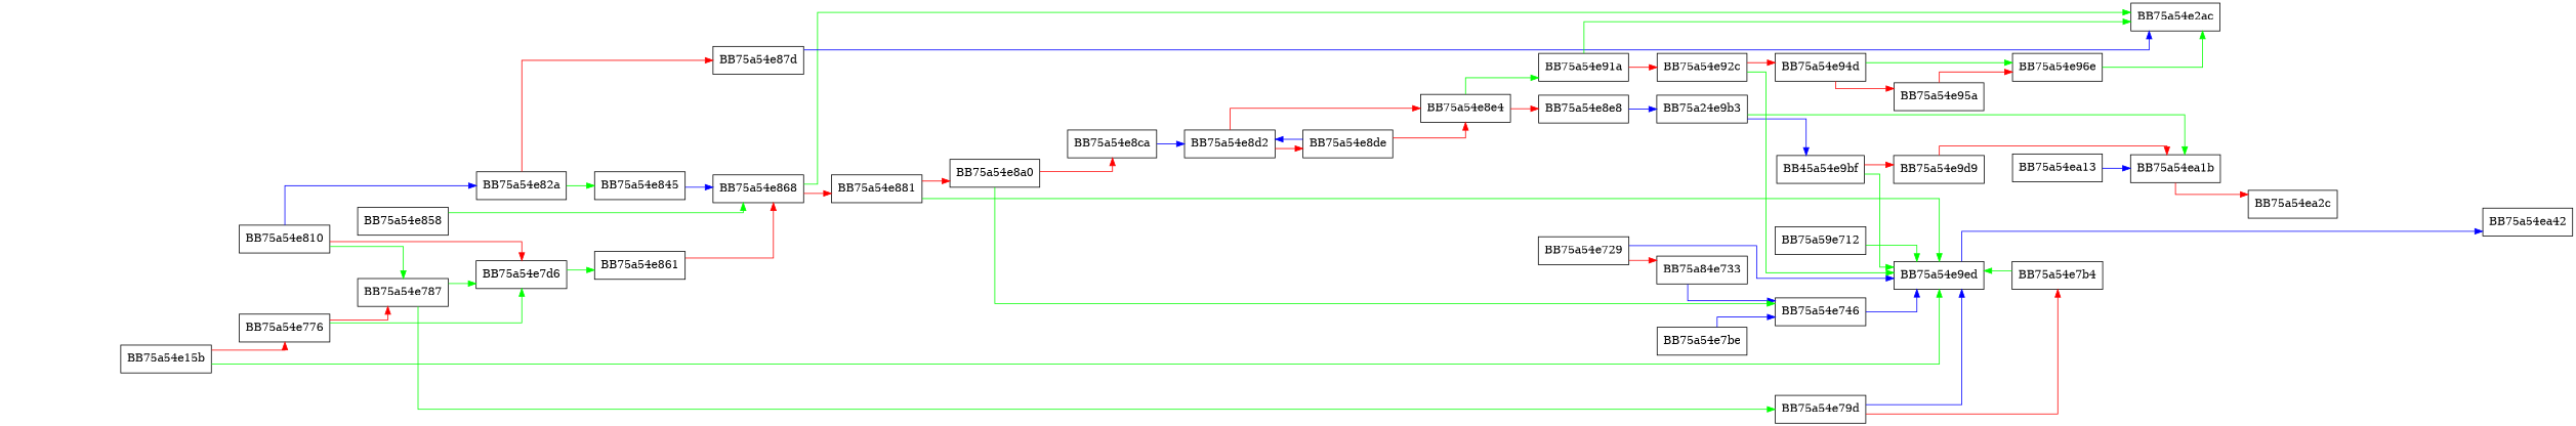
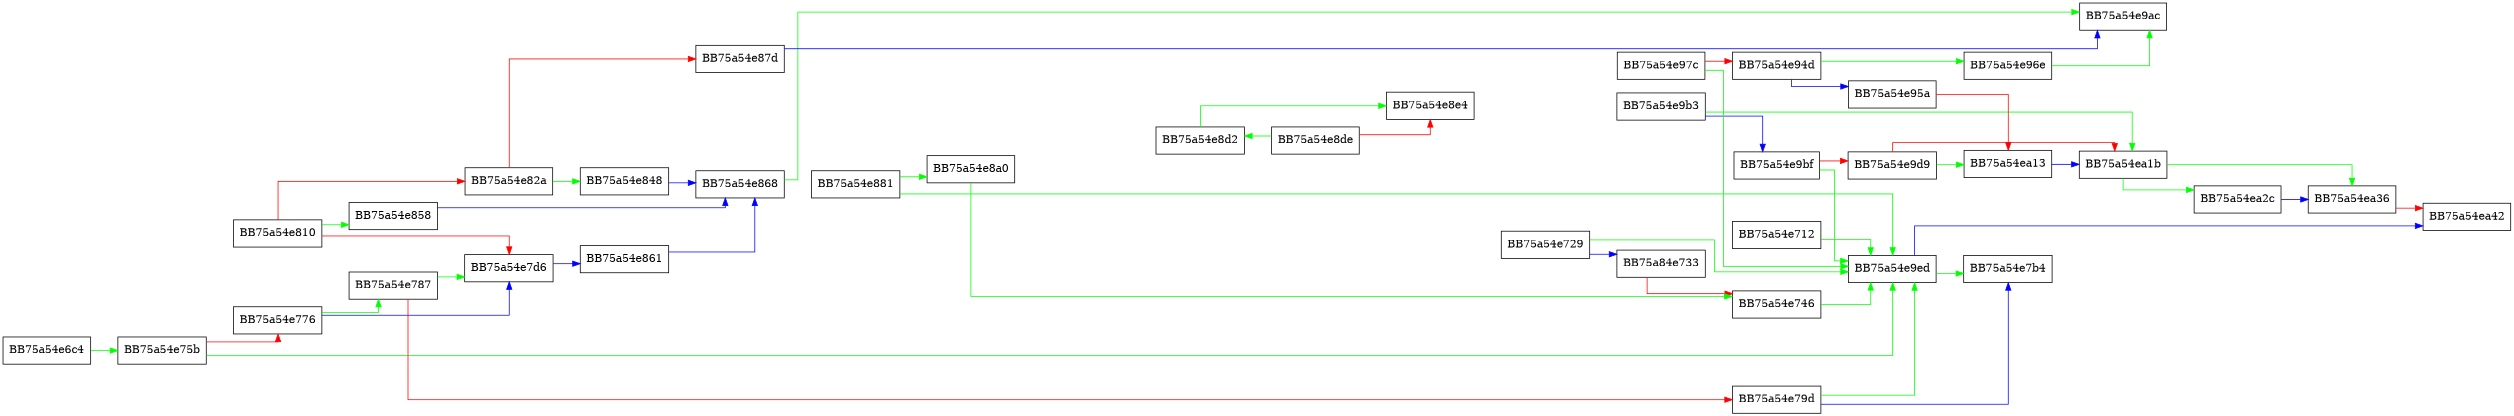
  digraph {
    rankdir=LR
    splines=ortho
    node [shape=box]
    edge [color=green]
-   BB75a54e75b [label=BB75a54e15b]
+   BB75a54e6c4
+   BB75a54e75b
    BB75a54e9ed
    BB75a54e776
-   BB75a54e712 [label=BB75a59e712]
+   BB75a54e712
    BB75a54ea42
    BB75a54e7d6
    BB75a54e787
    BB75a54e729
    n10 [label=BB75a84e733]
    BB75a54e746
    BB75a54e861
    BB75a54e79d
    BB75a54e868
    BB75a54e810
    BB75a54e858
    BB75a54e82a
    BB75a54e7b4
-   BB75a54e7be
-   BB75a54e9ac [label=BB75a54e2ac]
+   BB75a54e9ac
    BB75a54e881
-   BB75a54e848 [label=BB75a54e845]
+   BB75a54e848
    n23 [label=BB75a54e87d]
-   BB75a54e9b3 [label=BB75a24e9b3]
+   BB75a54e9b3
    BB75a54ea1b
-   BB75a54e9bf [label=BB45a54e9bf]
+   BB75a54e9bf
    BB75a54e8a0
-   BB75a54e8ca
    BB75a54e8d2
    BB75a54e8e4
    BB75a54e8de
-   BB75a54e91a
-   BB75a54e8e8
-   BB75a54e92c
+   BB75a54e92c [label=BB75a54e97c]
    BB75a54e94d
+   BB75a54ea36
    BB75a54ea2c
    BB75a54e9d9
    BB75a54e96e
    BB75a54e95a
    BB75a54ea13
+   BB75a54e6c4 -> BB75a54e75b
    BB75a54e75b -> BB75a54e9ed
    BB75a54e75b -> BB75a54e776 [color=red]
    BB75a54e9ed -> BB75a54ea42 [color=blue]
-   BB75a54e776 -> BB75a54e7d6
-   BB75a54e776 -> BB75a54e787 [color=red]
+   BB75a54e776 -> BB75a54e7d6 [color=blue]
+   BB75a54e776 -> BB75a54e787
    BB75a54e712 -> BB75a54e9ed
-   BB75a54e7d6 -> BB75a54e861
+   BB75a54e7d6 -> BB75a54e861 [color=blue]
    BB75a54e787 -> BB75a54e7d6
-   BB75a54e787 -> BB75a54e79d
-   BB75a54e729 -> BB75a54e9ed [color=blue]
-   BB75a54e729 -> n10 [color=red]
-   n10 -> BB75a54e746 [color=blue]
-   BB75a54e746 -> BB75a54e9ed [color=blue]
-   BB75a54e861 -> BB75a54e868 [color=red]
-   BB75a54e79d -> BB75a54e9ed [color=blue]
-   BB75a54e79d -> BB75a54e7b4 [color=red]
+   BB75a54e787 -> BB75a54e79d [color=red]
+   BB75a54e729 -> BB75a54e9ed
+   BB75a54e729 -> n10 [color=blue]
+   n10 -> BB75a54e746 [color=red]
+   BB75a54e746 -> BB75a54e9ed
+   BB75a54e861 -> BB75a54e868 [color=blue]
+   BB75a54e79d -> BB75a54e9ed
+   BB75a54e79d -> BB75a54e7b4 [color=blue]
    BB75a54e868 -> BB75a54e9ac
-   BB75a54e868 -> BB75a54e881 [color=red]
    BB75a54e810 -> BB75a54e7d6 [color=red]
-   BB75a54e810 -> BB75a54e787
-   BB75a54e810 -> BB75a54e82a [color=blue]
-   BB75a54e858 -> BB75a54e868
+   BB75a54e810 -> BB75a54e858
+   BB75a54e810 -> BB75a54e82a [color=red]
+   BB75a54e858 -> BB75a54e868 [color=blue]
    BB75a54e82a -> BB75a54e848
    BB75a54e82a -> n23 [color=red]
-   BB75a54e7b4 -> BB75a54e9ed
-   BB75a54e7be -> BB75a54e746 [color=blue]
+   BB75a54e9ed -> BB75a54e7b4
    BB75a54e881 -> BB75a54e9ed
-   BB75a54e881 -> BB75a54e8a0 [color=red]
+   BB75a54e881 -> BB75a54e8a0
    BB75a54e848 -> BB75a54e868 [color=blue]
    n23 -> BB75a54e9ac [color=blue]
    BB75a54e9b3 -> BB75a54ea1b
    BB75a54e9b3 -> BB75a54e9bf [color=blue]
-   BB75a54ea1b -> BB75a54ea2c [color=red]
+   BB75a54ea1b -> BB75a54ea36
+   BB75a54ea1b -> BB75a54ea2c
    BB75a54e9bf -> BB75a54e9ed
    BB75a54e9bf -> BB75a54e9d9 [color=red]
    BB75a54e8a0 -> BB75a54e746
-   BB75a54e8a0 -> BB75a54e8ca [color=red]
-   BB75a54e8ca -> BB75a54e8d2 [color=blue]
-   BB75a54e8d2 -> BB75a54e8e4 [color=red]
-   BB75a54e8d2 -> BB75a54e8de [color=red]
-   BB75a54e8e4 -> BB75a54e91a
-   BB75a54e8e4 -> BB75a54e8e8 [color=red]
-   BB75a54e8de -> BB75a54e8d2 [color=blue]
+   BB75a54e8d2 -> BB75a54e8e4
+   BB75a54e8de -> BB75a54e8d2
    BB75a54e8de -> BB75a54e8e4 [color=red]
-   BB75a54e91a -> BB75a54e9ac
-   BB75a54e91a -> BB75a54e92c [color=red]
-   BB75a54e8e8 -> BB75a54e9b3 [color=blue]
    BB75a54e92c -> BB75a54e9ed
    BB75a54e92c -> BB75a54e94d [color=red]
    BB75a54e94d -> BB75a54e96e
-   BB75a54e94d -> BB75a54e95a [color=red]
+   BB75a54e94d -> BB75a54e95a [color=blue]
+   BB75a54ea36 -> BB75a54ea42 [color=red]
+   BB75a54ea2c -> BB75a54ea36 [color=blue]
    BB75a54e9d9 -> BB75a54ea1b [color=red]
+   BB75a54e9d9 -> BB75a54ea13
    BB75a54e96e -> BB75a54e9ac
-   BB75a54e95a -> BB75a54e96e [color=red]
+   BB75a54e95a -> BB75a54ea13 [color=red]
    BB75a54ea13 -> BB75a54ea1b [color=blue]
  }
